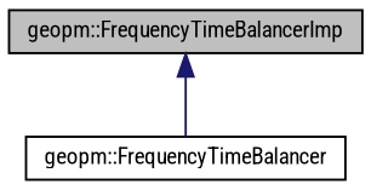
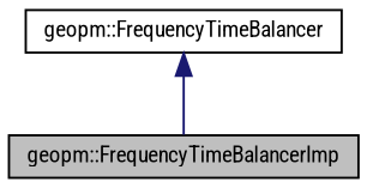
  digraph {
    fontname="Roboto Condensed"
    node [color=black fontname="Roboto Condensed" fontsize=10 shape=record style=filled]
    n1 [fillcolor=grey75 fontcolor=black height=0.2 label="geopm::FrequencyTimeBalancerImp" width=0.4]
    n2 [fillcolor=white height=0.2 label="geopm::FrequencyTimeBalancer" width=0.4]
-   n1 -> n2 [color=midnightblue dir=back fontname="Roboto Condensed" fontsize=10 labelfontname=Helvetica labelfontsize=10 style=solid]
+   n2 -> n1 [color=midnightblue dir=back fontname="Roboto Condensed" fontsize=10 labelfontname=Helvetica labelfontsize=10 style=solid]
  }
